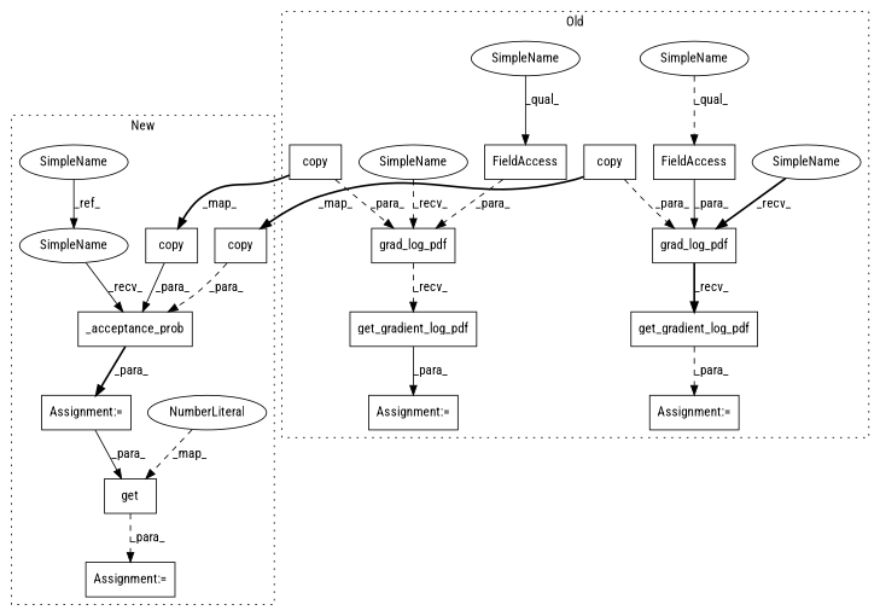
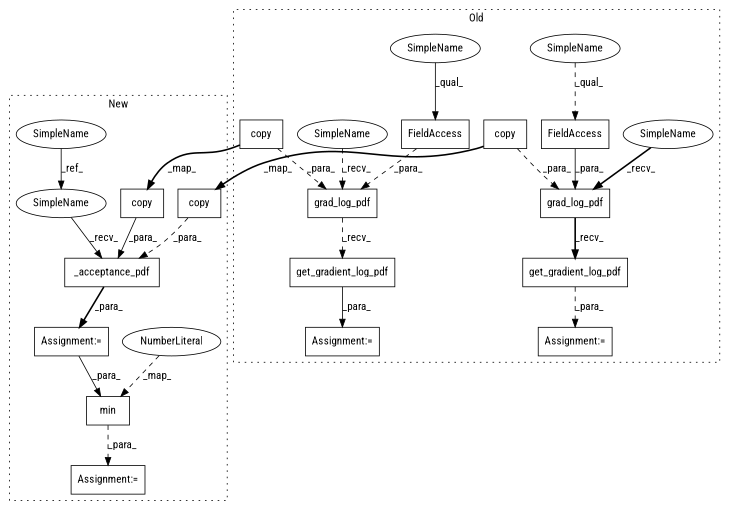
  digraph {
    fontname="Roboto Condensed"
    node [a=32 fontname="Roboto Condensed" l=4 s=8532 shape=box]
    edge [fontname="Roboto Condensed" style=dashed]
    n1 [l=22 label=get_gradient_log_pdf s=8649]
    n2 [l="13,1" label=grad_log_pdf s="8609,8647"]
    n3 [l="13,1" label=grad_log_pdf s="8502,8542"]
    n4 [l=22 label=get_gradient_log_pdf s=8544]
    n5 [a=22 l=10 label=FieldAccess]
    n6 [a=22 l=10 label=FieldAccess s=8637]
    n7 [l=6 label=copy s=8630]
    n8 [l=6 label=copy s=8525]
    n9 [a=7 l=2 label="Assignment:=" s=8602]
    n10 [a=7 l=2 label="Assignment:=" s=8495]
    n11 [a=42 label=SimpleName s=8497 shape=ellipse]
    n12 [a=42 label=SimpleName s=8604 shape=ellipse]
    n13 [a=42 label=SimpleName s=8637 shape=ellipse]
    n14 [a=42 label=SimpleName shape=ellipse]
-   n15 [l="17,1" label=_acceptance_prob s="7877,7948"]
-   n16 [l="4,1" label=get s="7963,7984"]
+   n15 [l="17,1" label=_acceptance_pdf s="7877,7948"]
+   n16 [l="4,1" label=min s="7963,7984"]
    n17 [a=34 l=1 label=NumberLiteral s=7967 shape=ellipse]
    n18 [a=42 label=SimpleName s=6112 shape=ellipse]
    n19 [l=6 label=copy s=7902]
    n20 [a=7 l=1 label="Assignment:=" s=7962]
    n21 [l=6 label=copy s=7919]
    n22 [a=7 l=1 label="Assignment:=" s=7871]
    n23 [a=42 label=SimpleName s=7872 shape=ellipse]
    subgraph cluster_1 {
      label=Old
      style=dotted
      n1
      n2
      n3
      n4
      n5
      n6
      n7
      n8
      n9
      n10
      n11
      n12
      n13
      n14
    }
    subgraph cluster_2 {
      label=New
      style=dotted
      n15
      n16
      n17
      n18
      n19
      n20
      n21
      n22
      n23
    }
    n1 -> n9 [label=_para_ style=solid]
    n2 -> n1 [label=_recv_]
    n3 -> n4 [label=_recv_ style=bold]
    n4 -> n10 [label=_para_]
    n5 -> n3 [label=_para_ style=solid]
    n6 -> n2 [label=_para_]
    n7 -> n2 [label=_para_]
    n7 -> n19 [label=_map_ style=bold]
    n8 -> n3 [label=_para_]
    n8 -> n21 [label=_map_ style=bold]
    n11 -> n3 [label=_recv_ style=bold]
    n12 -> n2 [label=_recv_]
    n13 -> n6 [label=_qual_ style=solid]
    n14 -> n5 [label=_qual_]
    n15 -> n22 [label=_para_ style=bold]
    n16 -> n20 [label=_para_]
    n17 -> n16 [label=_map_]
    n18 -> n23 [label=_ref_ style=solid]
    n19 -> n15 [label=_para_ style=solid]
    n21 -> n15 [label=_para_]
    n22 -> n16 [label=_para_ style=solid]
    n23 -> n15 [label=_recv_ style=solid]
  }
